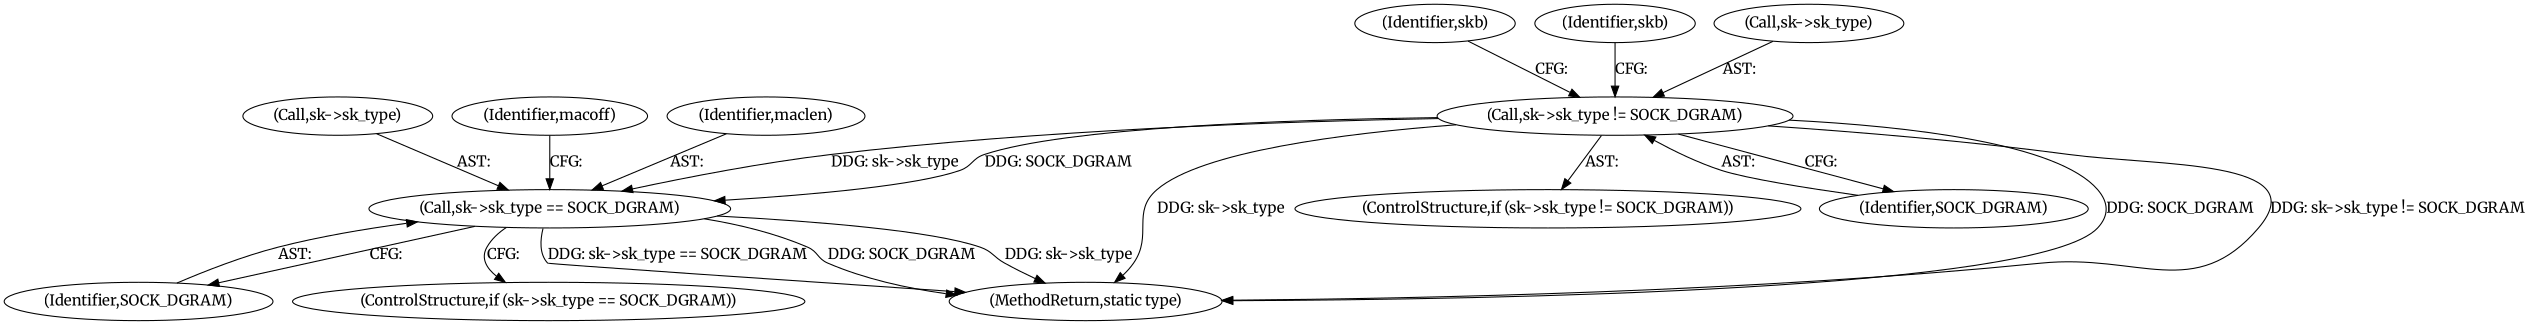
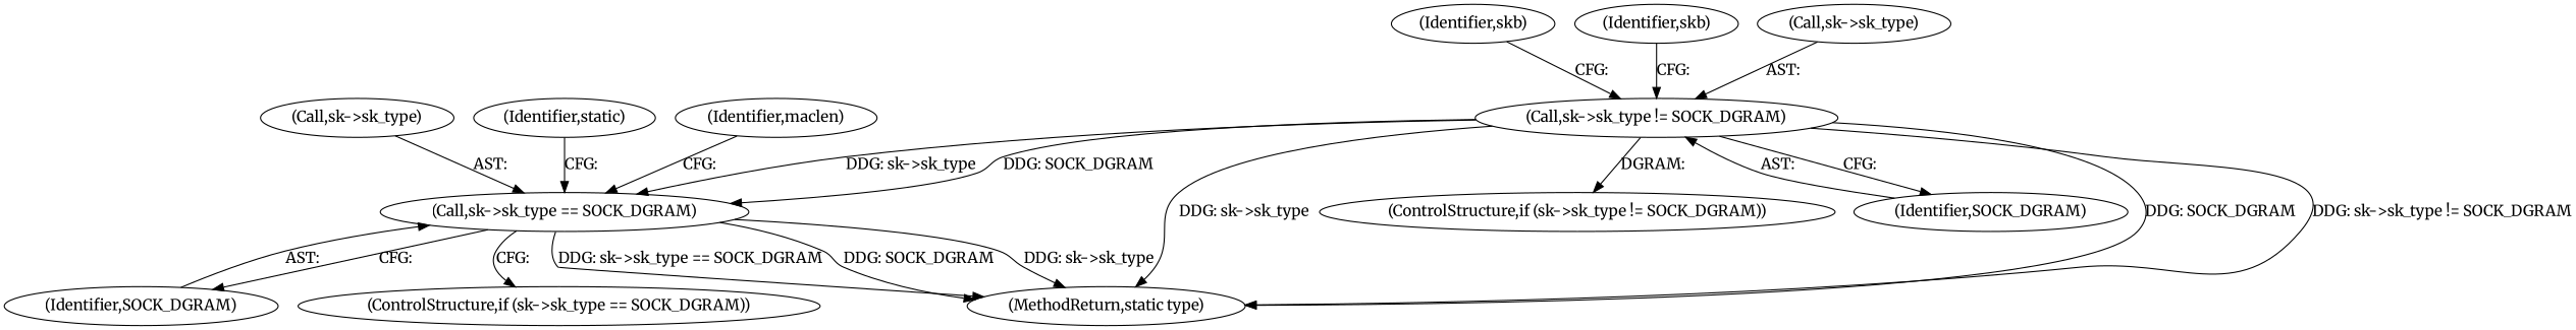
  digraph {
    fontname=Merriweather
    node [fontname=Merriweather]
    edge [fontname=Merriweather]
    n1 [label="(Call,sk->sk_type == SOCK_DGRAM)"]
    n2 [label="(MethodReturn,static type)"]
    n3 [label="(Identifier,SOCK_DGRAM)"]
    n4 [label="(ControlStructure,if (sk->sk_type == SOCK_DGRAM))"]
    n5 [label="(Call,sk->sk_type != SOCK_DGRAM)"]
    n6 [label="(ControlStructure,if (sk->sk_type != SOCK_DGRAM))"]
    n7 [label="(Identifier,SOCK_DGRAM)"]
    n8 [label="(Identifier,maclen)"]
    n9 [label="(Identifier,skb)"]
    n10 [label="(Identifier,skb)"]
    n11 [label="(Call,sk->sk_type)"]
    n12 [label="(Call,sk->sk_type)"]
-   n13 [label="(Identifier,macoff)"]
+   n13 [label="(Identifier,static)"]
    n1 -> n2 [label="DDG: sk->sk_type"]
    n1 -> n2 [label="DDG: sk->sk_type == SOCK_DGRAM"]
    n1 -> n2 [label="DDG: SOCK_DGRAM"]
    n1 -> n3 [label="CFG: "]
    n1 -> n4 [label="CFG: "]
    n3 -> n1 [label="AST: "]
    n5 -> n1 [label="DDG: sk->sk_type"]
    n5 -> n1 [label="DDG: SOCK_DGRAM"]
    n5 -> n2 [label="DDG: SOCK_DGRAM"]
    n5 -> n2 [label="DDG: sk->sk_type != SOCK_DGRAM"]
    n5 -> n2 [label="DDG: sk->sk_type"]
-   n5 -> n6 [label="AST: "]
+   n5 -> n6 [label="DGRAM: "]
    n5 -> n7 [label="CFG: "]
    n7 -> n5 [label="AST: "]
-   n8 -> n1 [label="AST: "]
+   n8 -> n1 [label="CFG: "]
    n9 -> n5 [label="CFG: "]
    n10 -> n5 [label="CFG: "]
    n11 -> n5 [label="AST: "]
    n12 -> n1 [label="AST: "]
    n13 -> n1 [label="CFG: "]
  }
